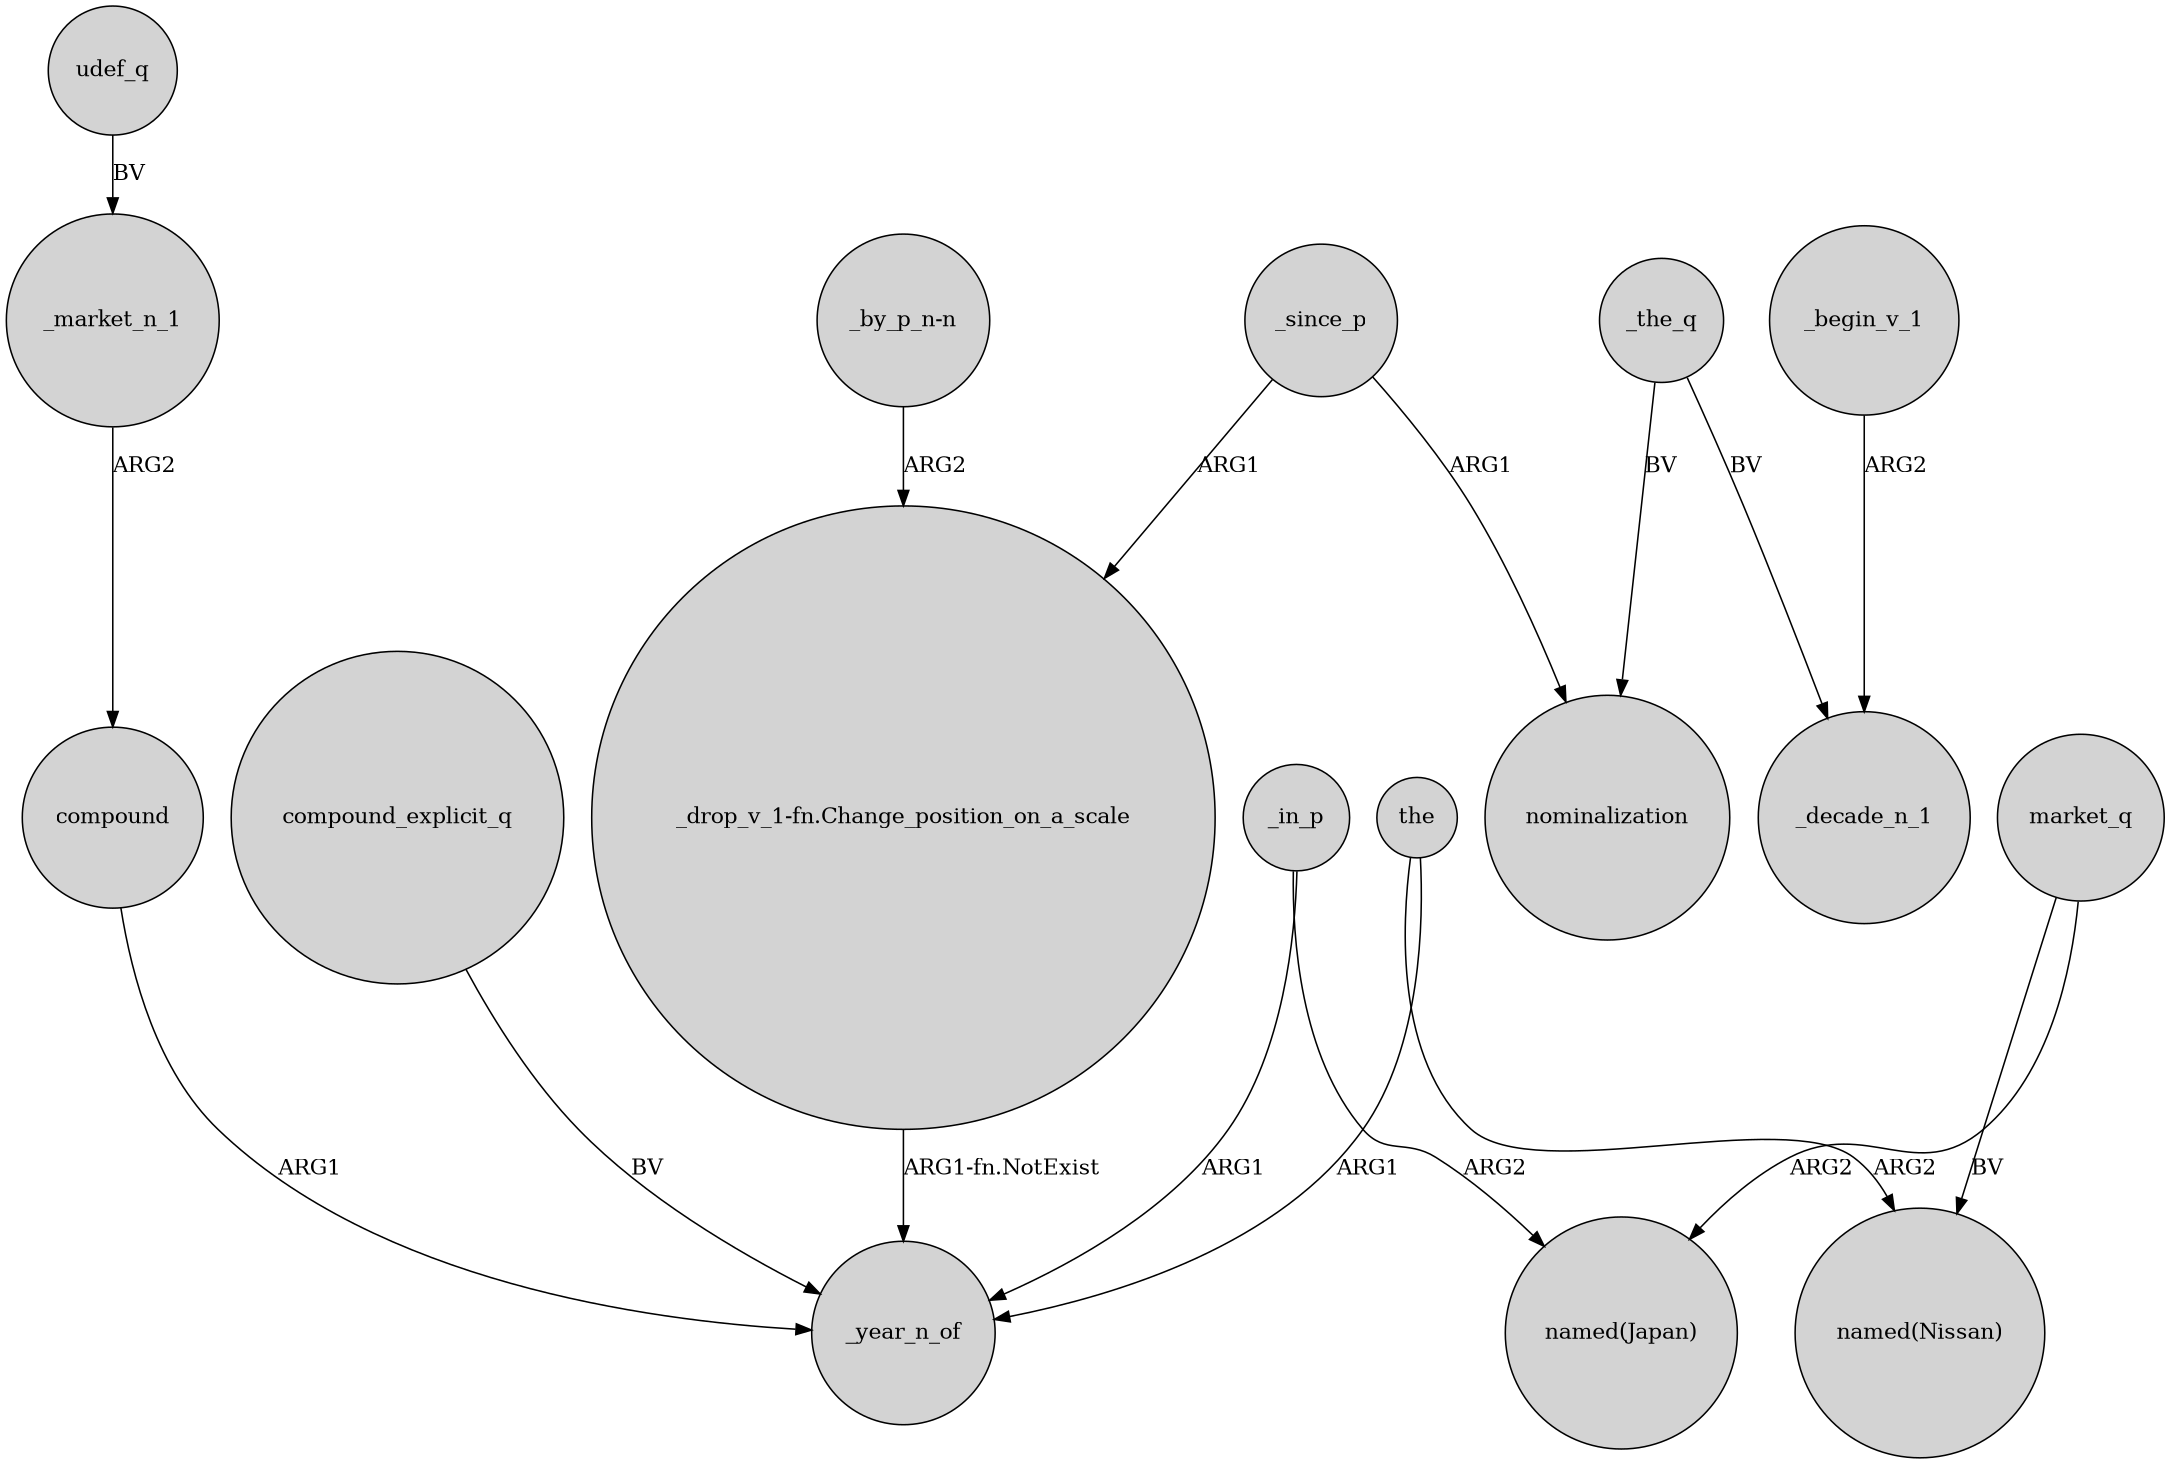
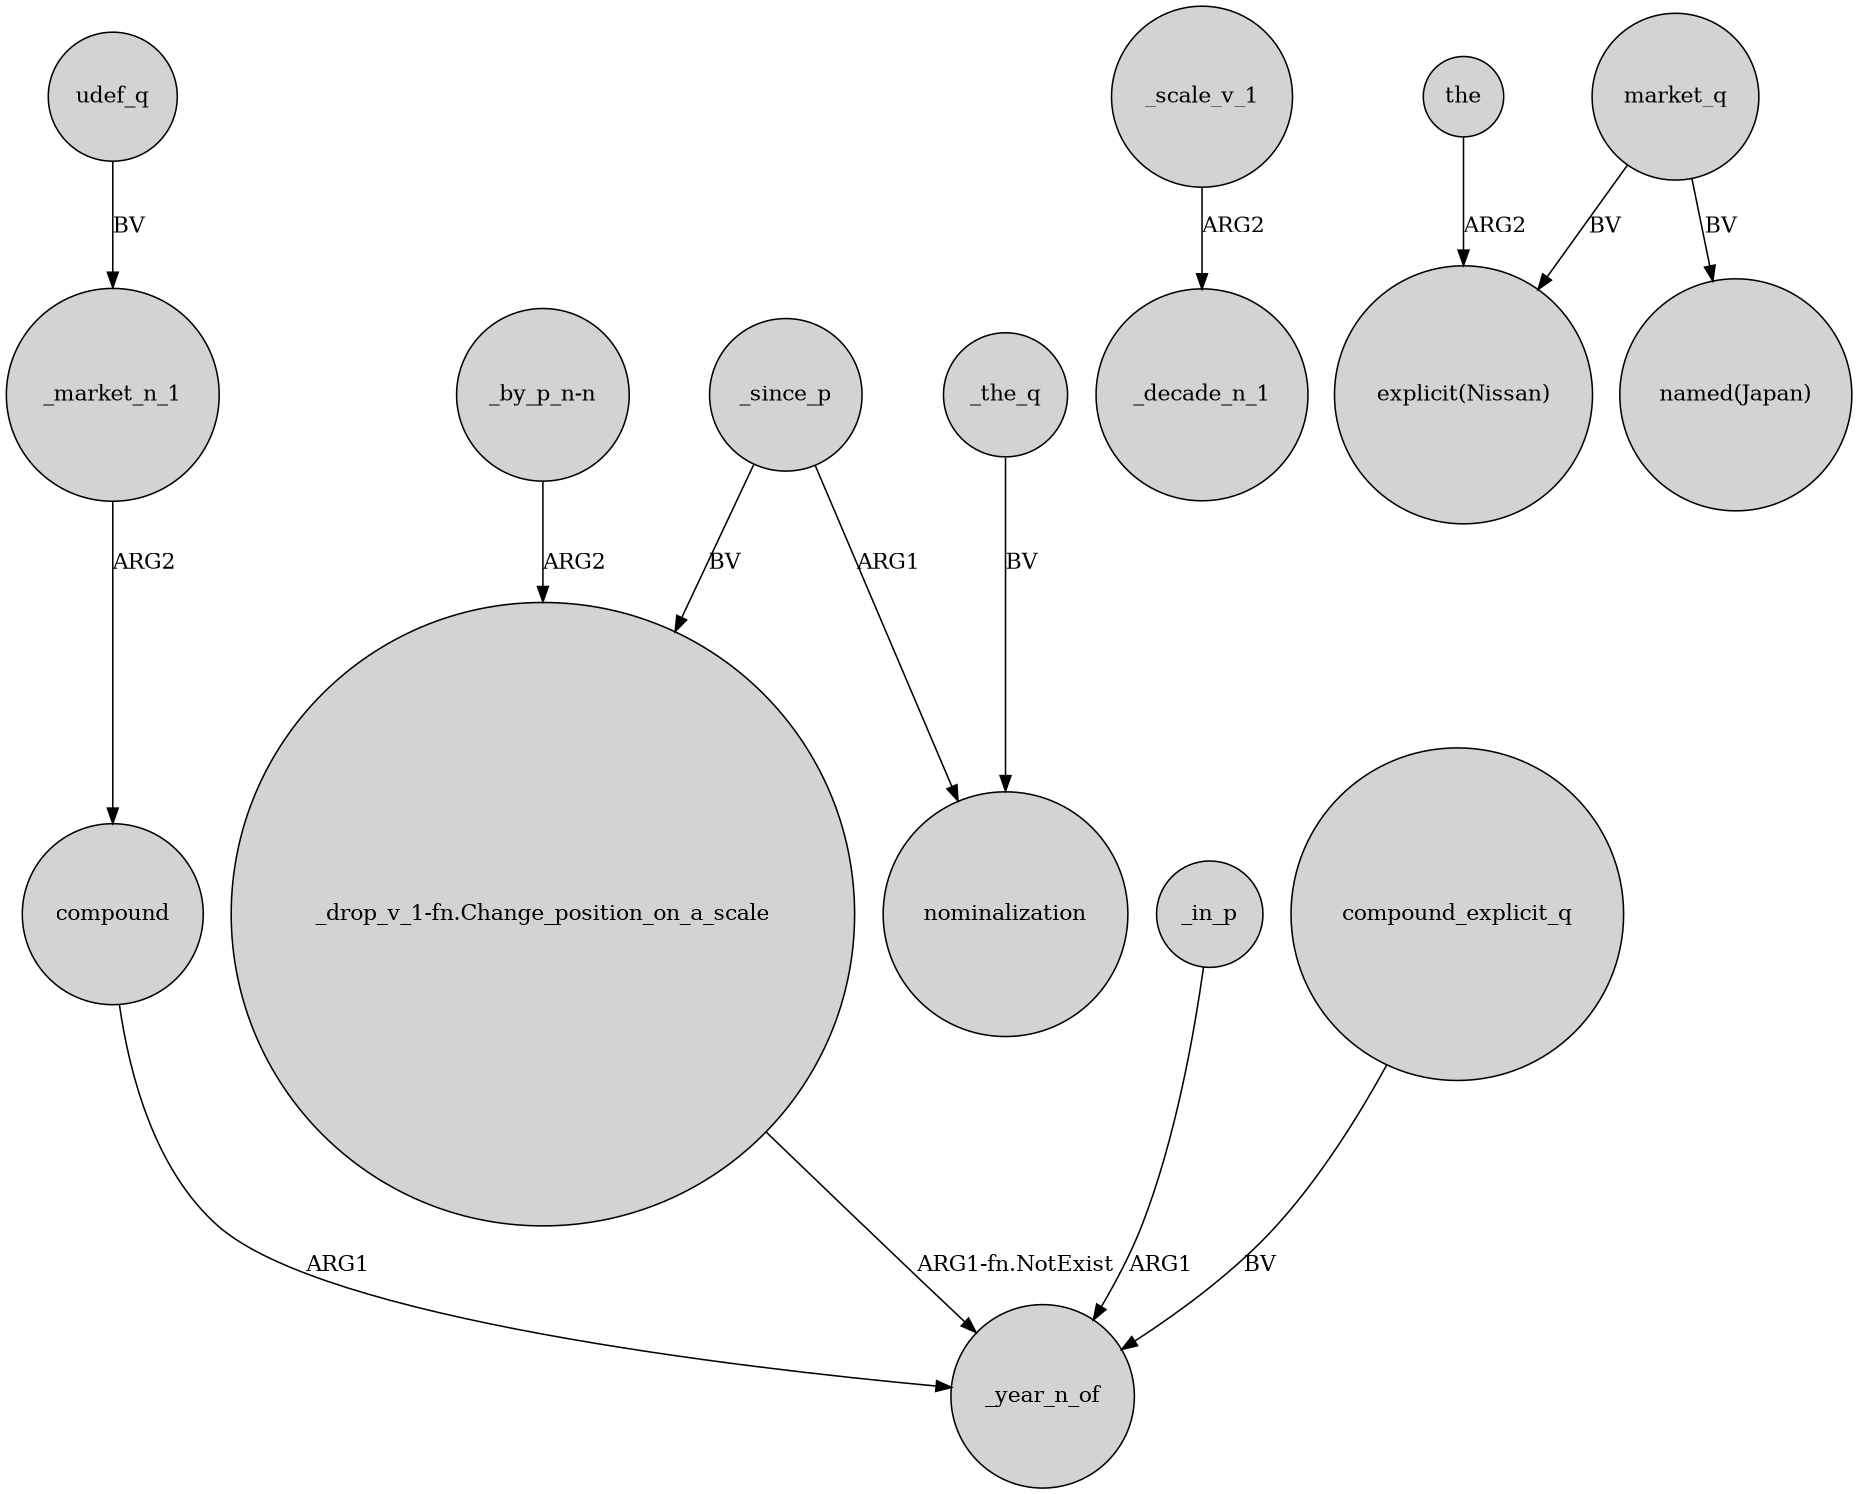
  digraph {
    node [shape=circle style=filled]
    n1 [label=_year_n_of]
    compound
    _market_n_1
    "_drop_v_1-fn.Change_position_on_a_scale"
-   _begin_v_1
+   _begin_v_1 [label=_scale_v_1]
    _decade_n_1
    n7 [label=the]
-   "named(Nissan)"
+   "named(Nissan)" [label="explicit(Nissan)"]
    udef_q
    "_by_p_n-n"
    n11 [label=market_q]
    "named(Japan)"
    _since_p
    nominalization
    _in_p
    _the_q
    n17 [label=compound_explicit_q]
    compound -> n1 [label=ARG1]
    _market_n_1 -> compound [label=ARG2]
    "_drop_v_1-fn.Change_position_on_a_scale" -> n1 [label="ARG1-fn.NotExist"]
    _begin_v_1 -> _decade_n_1 [label=ARG2]
-   n7 -> n1 [label=ARG1]
    n7 -> "named(Nissan)" [label=ARG2]
    udef_q -> _market_n_1 [label=BV]
    "_by_p_n-n" -> "_drop_v_1-fn.Change_position_on_a_scale" [label=ARG2]
    n11 -> "named(Nissan)" [label=BV]
-   n11 -> "named(Japan)" [label=ARG2]
-   _since_p -> "_drop_v_1-fn.Change_position_on_a_scale" [label=ARG1]
+   n11 -> "named(Japan)" [label=BV]
+   _since_p -> "_drop_v_1-fn.Change_position_on_a_scale" [label=BV]
    _since_p -> nominalization [label=ARG1]
    _in_p -> n1 [label=ARG1]
-   _in_p -> "named(Japan)" [label=ARG2]
-   _the_q -> _decade_n_1 [label=BV]
    _the_q -> nominalization [label=BV]
    n17 -> n1 [label=BV]
  }
